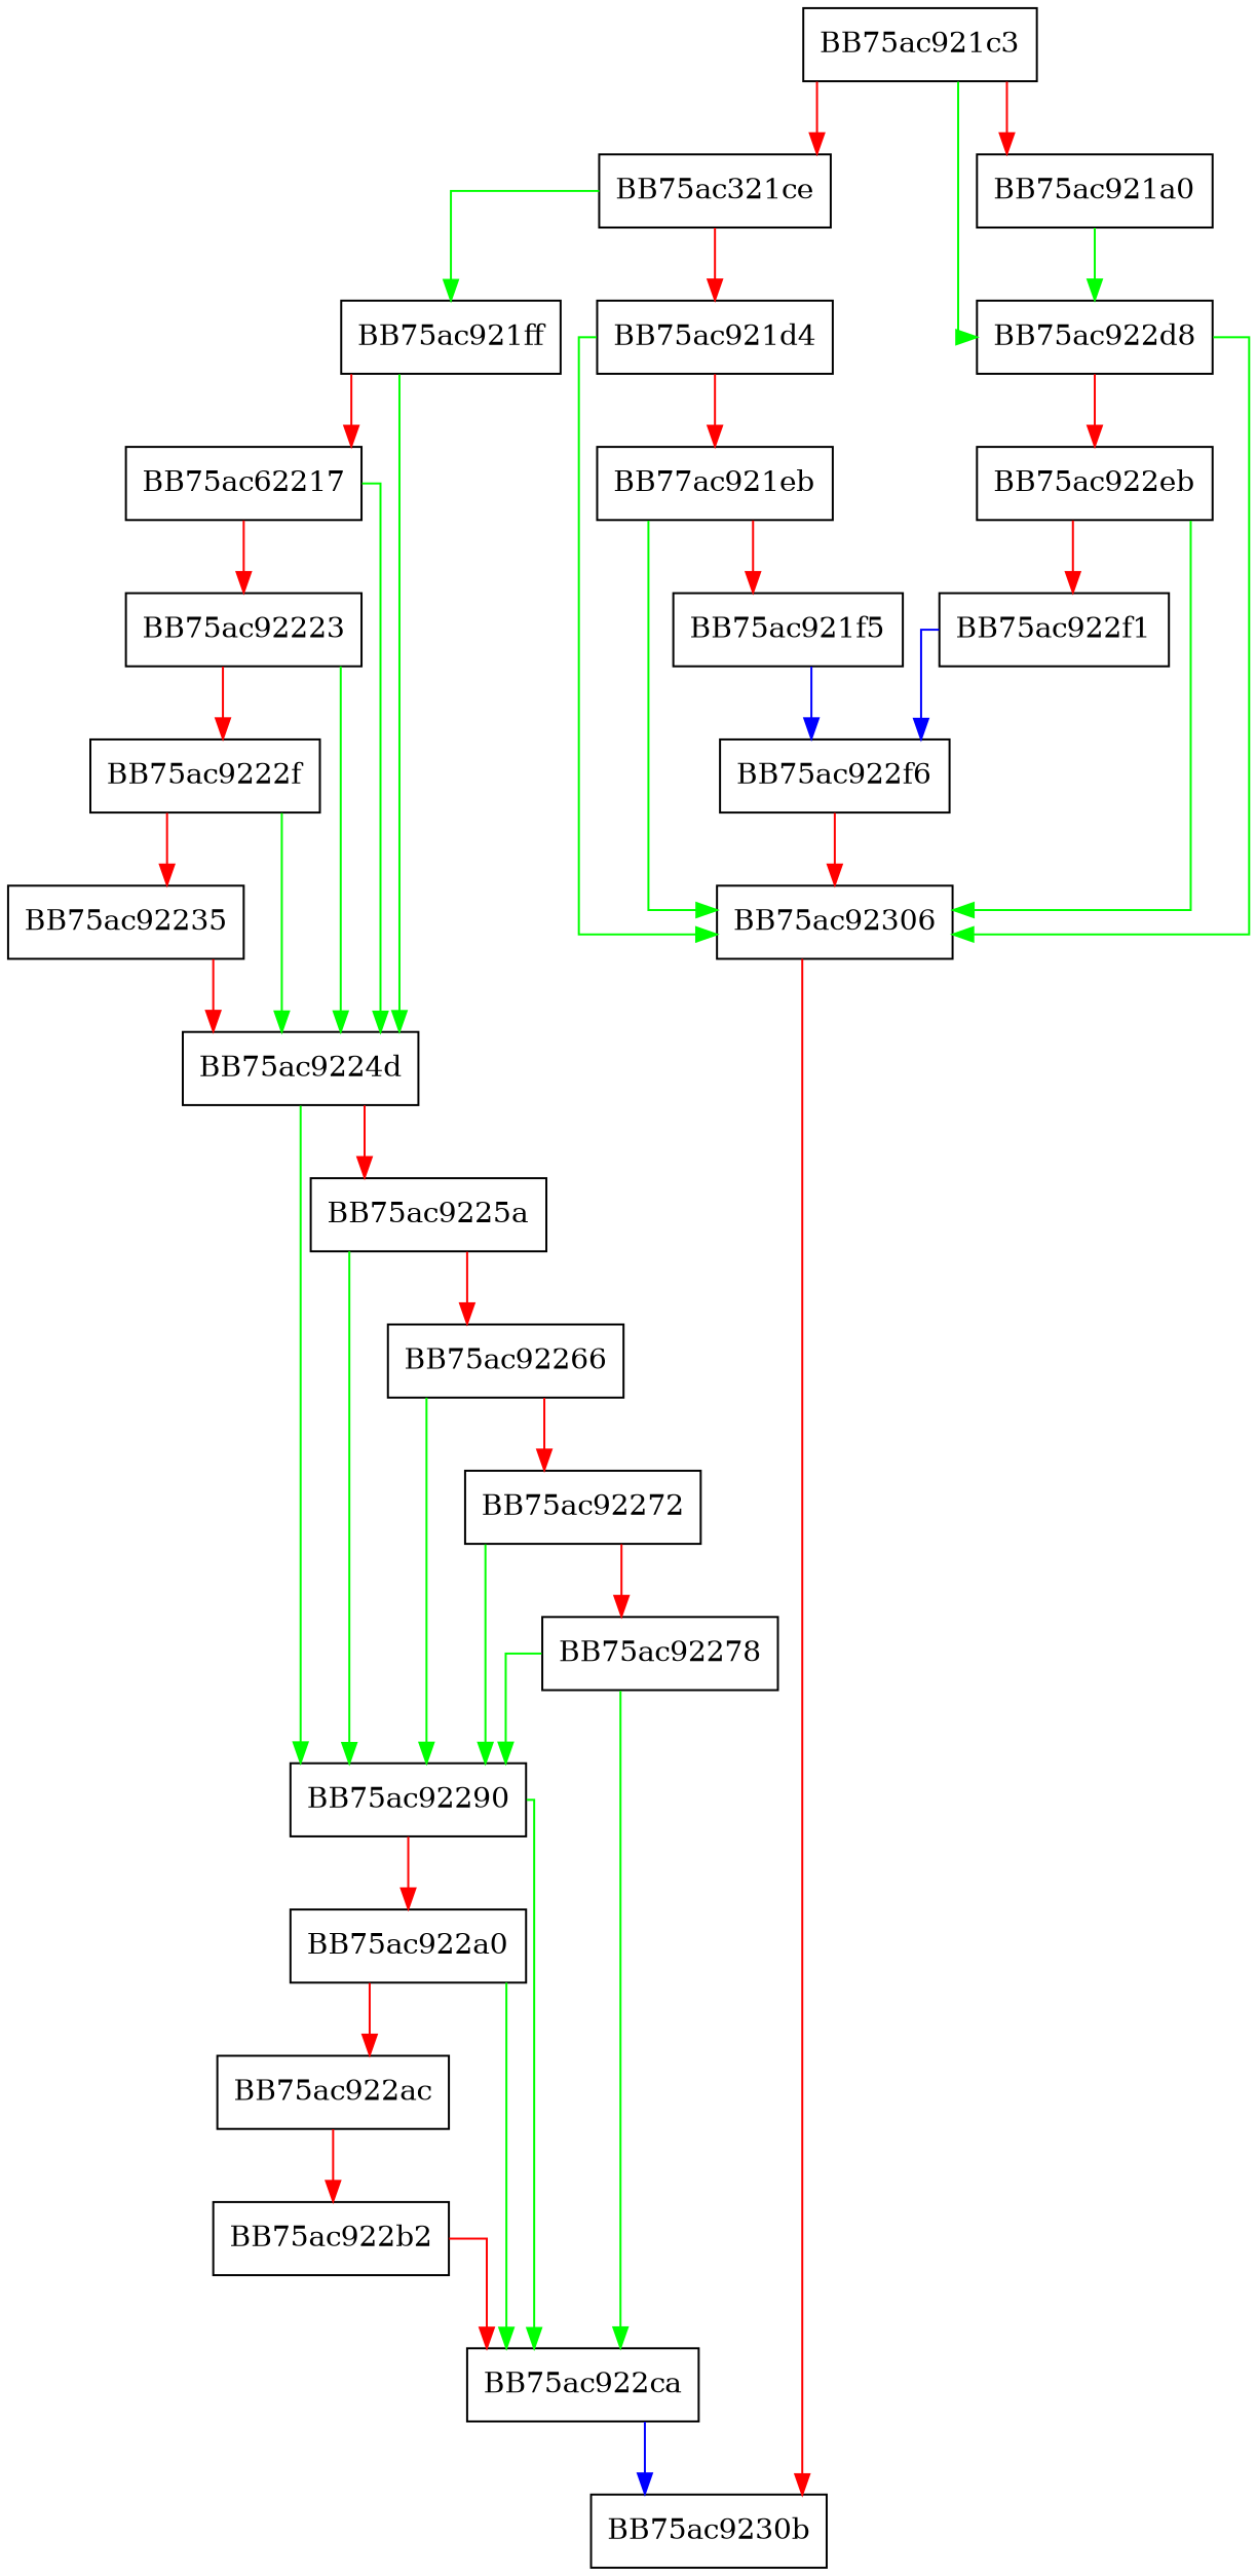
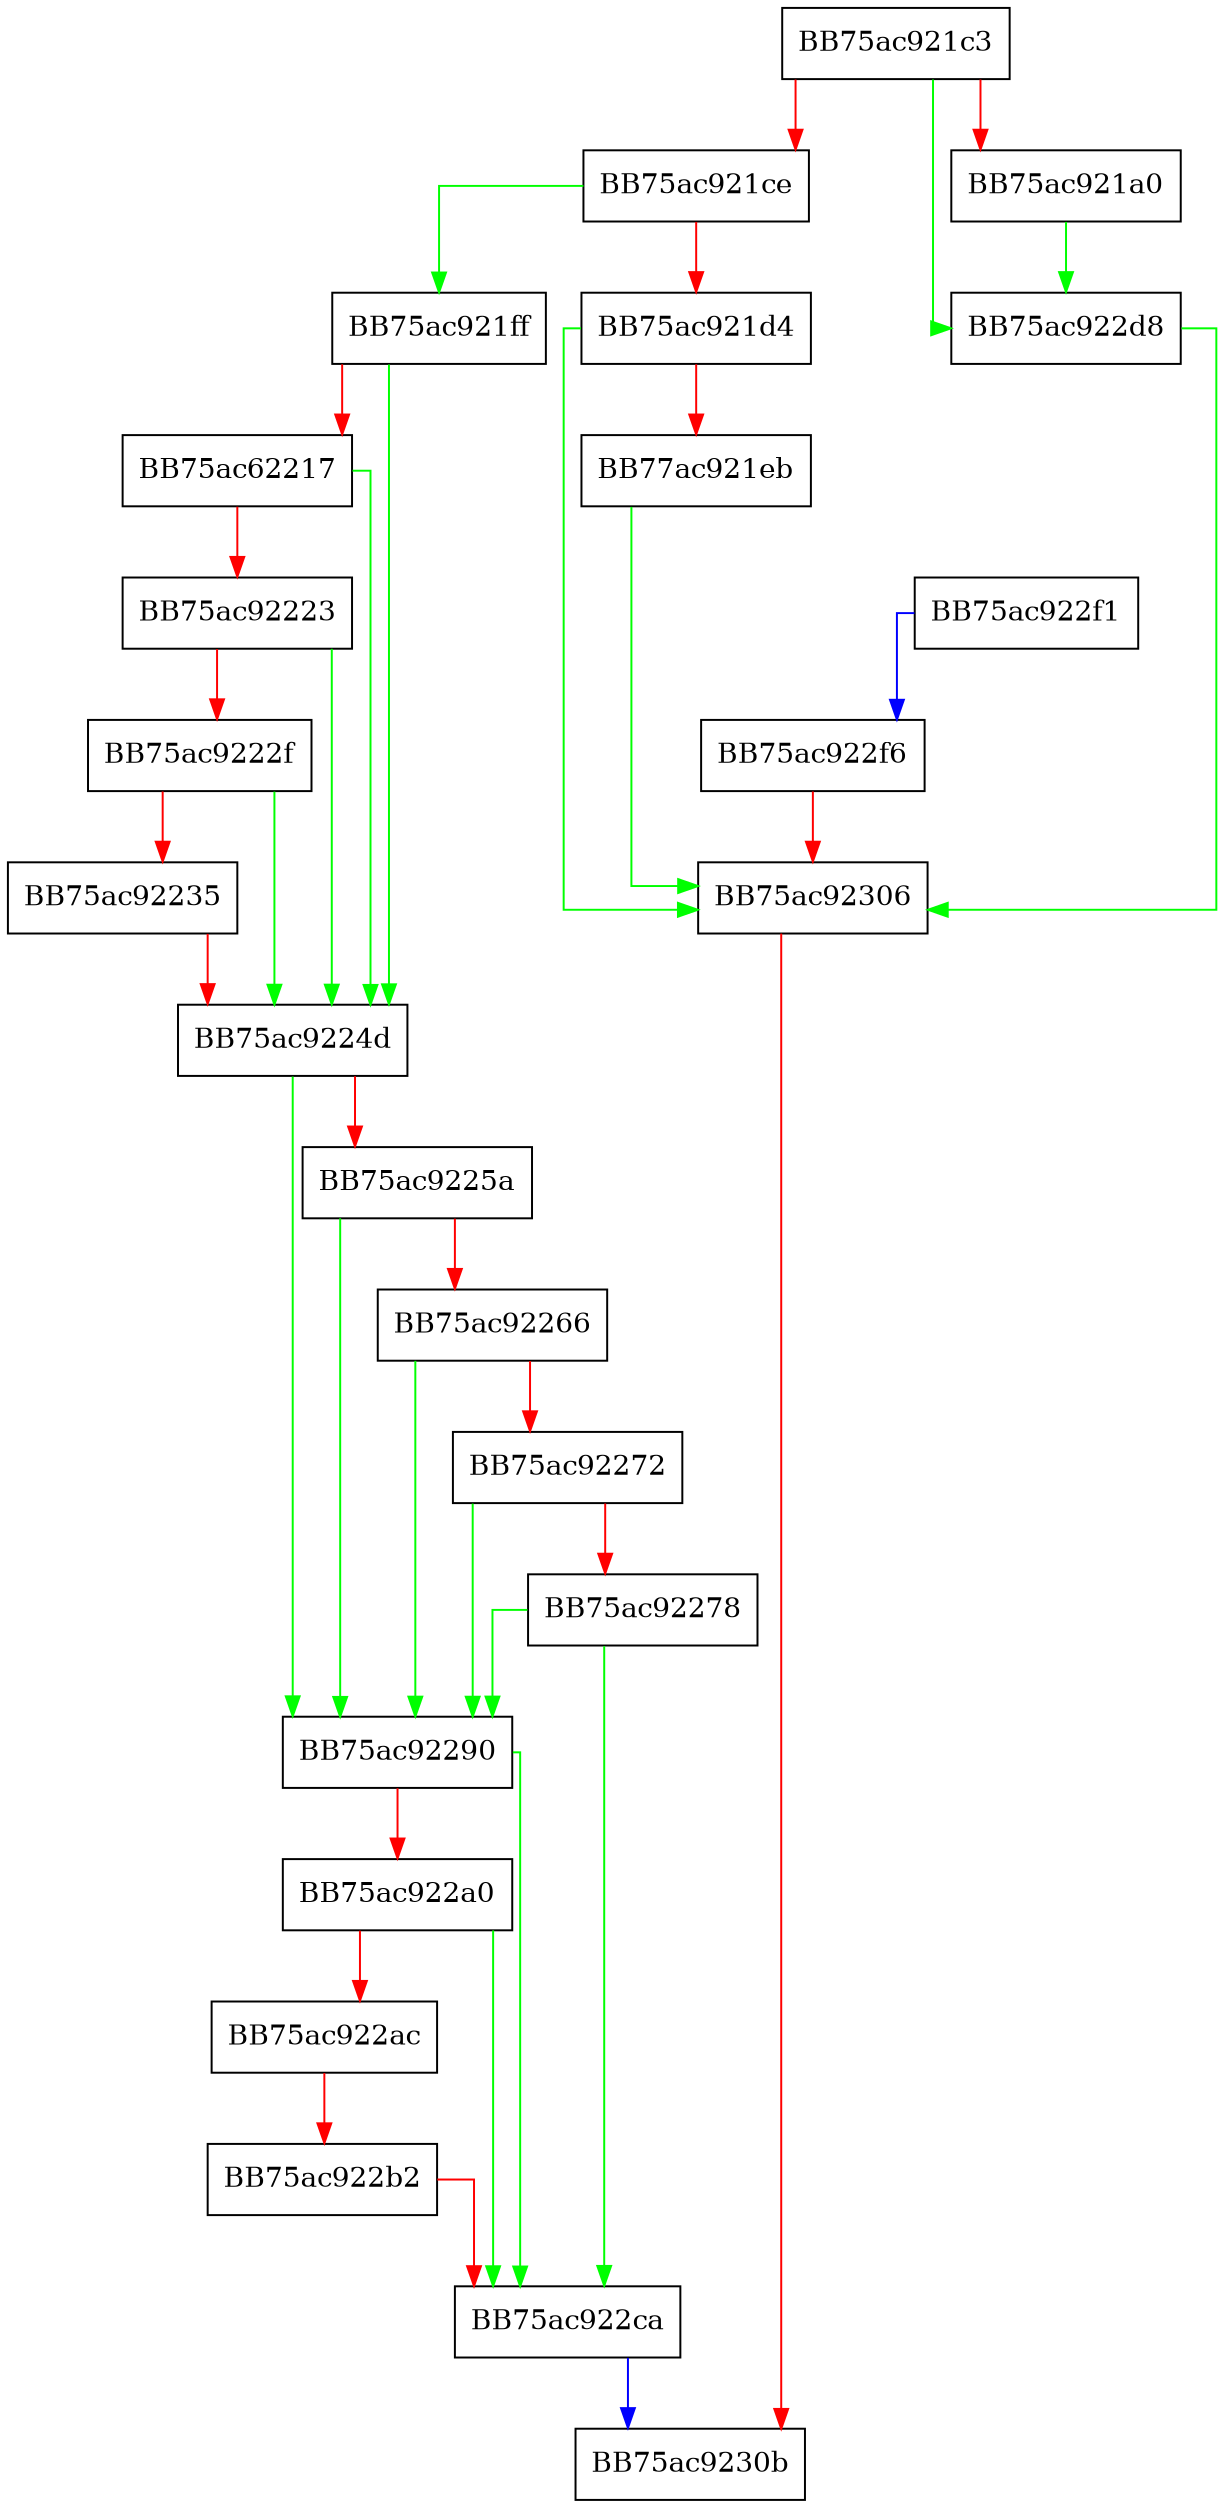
  digraph {
    splines=ortho
    node [shape=box]
    edge [color=red]
    BB75ac921a0
    BB75ac922d8
    BB75ac92306
-   BB75ac922eb
    BB75ac921c3
-   BB75ac921ce [label=BB75ac321ce]
+   BB75ac921ce
    BB75ac9230b
    BB75ac922f1
    BB75ac921ff
    BB75ac921d4
    BB75ac9224d
    n12 [label=BB75ac62217]
    n13 [label=BB77ac921eb]
    BB75ac92290
    BB75ac9225a
    BB75ac92223
-   BB75ac921f5
    BB75ac922f6
    BB75ac922ca
    BB75ac922a0
    BB75ac92266
    BB75ac9222f
    BB75ac92235
    BB75ac922ac
    BB75ac92272
    BB75ac92278
    BB75ac922b2
    BB75ac921a0 -> BB75ac922d8 [color=green]
    BB75ac922d8 -> BB75ac92306 [color=green]
-   BB75ac922d8 -> BB75ac922eb
    BB75ac92306 -> BB75ac9230b
-   BB75ac922eb -> BB75ac92306 [color=green]
-   BB75ac922eb -> BB75ac922f1
    BB75ac921c3 -> BB75ac921a0
    BB75ac921c3 -> BB75ac922d8 [color=green]
    BB75ac921c3 -> BB75ac921ce
    BB75ac921ce -> BB75ac921ff [color=green]
    BB75ac921ce -> BB75ac921d4
    BB75ac922f1 -> BB75ac922f6 [color=blue]
    BB75ac921ff -> BB75ac9224d [color=green]
    BB75ac921ff -> n12
    BB75ac921d4 -> BB75ac92306 [color=green]
    BB75ac921d4 -> n13
    BB75ac9224d -> BB75ac92290 [color=green]
    BB75ac9224d -> BB75ac9225a
    n12 -> BB75ac9224d [color=green]
    n12 -> BB75ac92223
    n13 -> BB75ac92306 [color=green]
-   n13 -> BB75ac921f5
    BB75ac92290 -> BB75ac922ca [color=green]
    BB75ac92290 -> BB75ac922a0
    BB75ac9225a -> BB75ac92290 [color=green]
    BB75ac9225a -> BB75ac92266
    BB75ac92223 -> BB75ac9224d [color=green]
    BB75ac92223 -> BB75ac9222f
-   BB75ac921f5 -> BB75ac922f6 [color=blue]
    BB75ac922f6 -> BB75ac92306
    BB75ac922ca -> BB75ac9230b [color=blue]
    BB75ac922a0 -> BB75ac922ca [color=green]
    BB75ac922a0 -> BB75ac922ac
    BB75ac92266 -> BB75ac92290 [color=green]
    BB75ac92266 -> BB75ac92272
    BB75ac9222f -> BB75ac9224d [color=green]
    BB75ac9222f -> BB75ac92235
    BB75ac92235 -> BB75ac9224d
    BB75ac922ac -> BB75ac922b2
    BB75ac92272 -> BB75ac92290 [color=green]
    BB75ac92272 -> BB75ac92278
    BB75ac92278 -> BB75ac92290 [color=green]
    BB75ac92278 -> BB75ac922ca [color=green]
    BB75ac922b2 -> BB75ac922ca
  }
